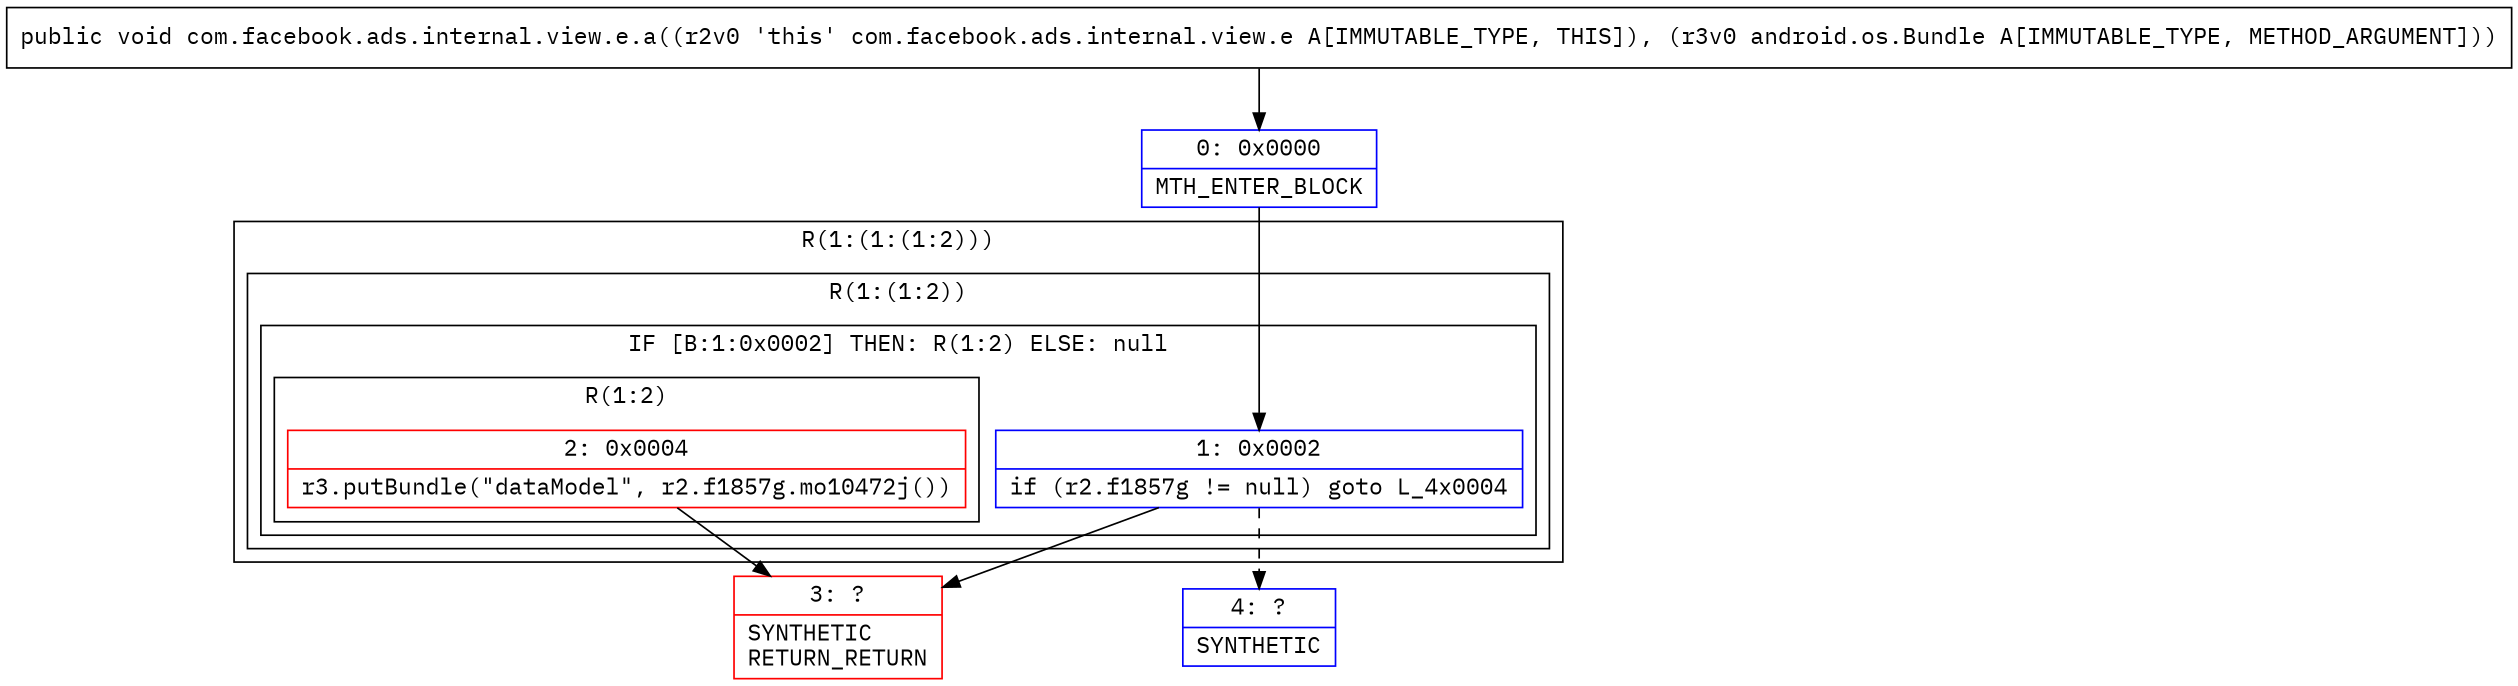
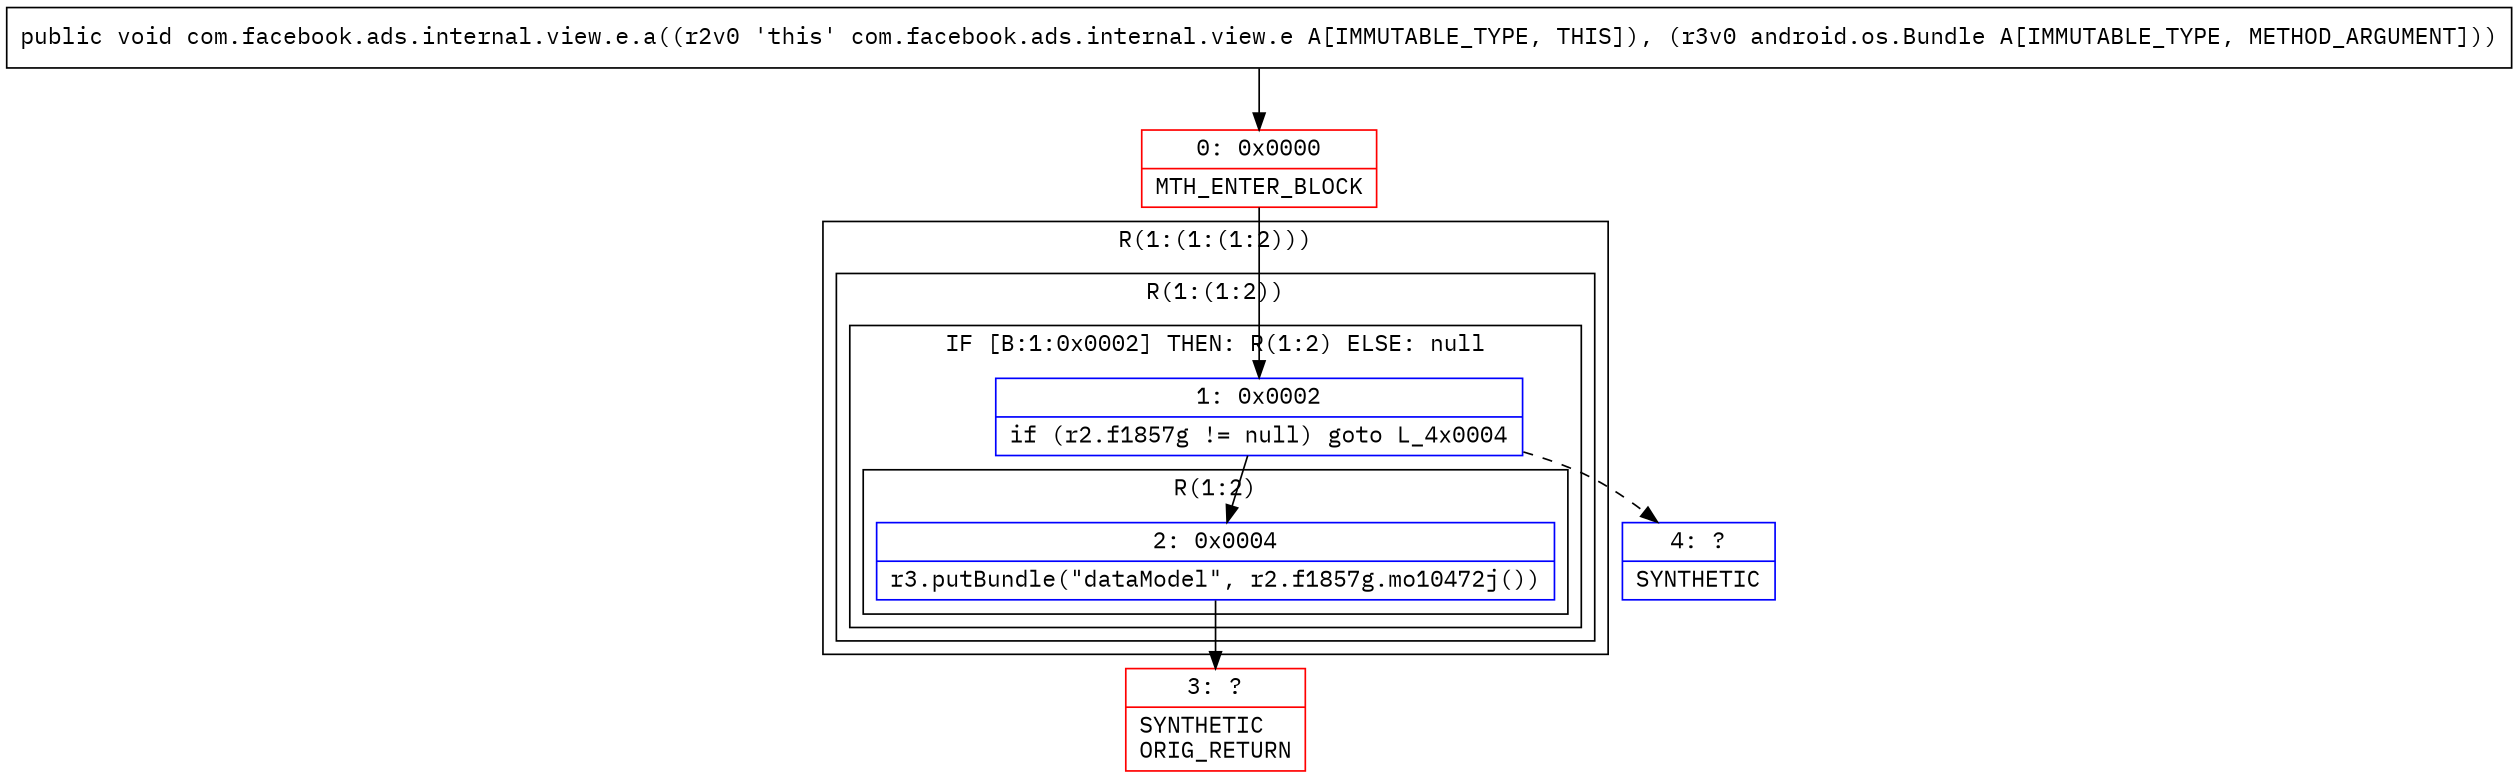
  digraph {
    fontname="IBM Plex Mono"
    node [color=blue fontname="IBM Plex Mono" shape=record]
    edge [fontname="IBM Plex Mono"]
-   n1 [color=red label="{2\:\ 0x0004|r3.putBundle(\"dataModel\", r2.f1857g.mo10472j())\l}"]
+   n1 [label="{2\:\ 0x0004|r3.putBundle(\"dataModel\", r2.f1857g.mo10472j())\l}"]
    n2 [label="{1\:\ 0x0002|if (r2.f1857g != null) goto L_4x0004\l}"]
-   n3 [color=red label="{3\:\ ?|SYNTHETIC\lRETURN_RETURN\l}"]
+   n3 [color=red label="{3\:\ ?|SYNTHETIC\lORIG_RETURN\l}"]
    n4 [label="{4\:\ ?|SYNTHETIC\l}"]
-   n5 [label="{0\:\ 0x0000|MTH_ENTER_BLOCK\l}"]
+   n5 [color=red label="{0\:\ 0x0000|MTH_ENTER_BLOCK\l}"]
    n6 [label="{public void com.facebook.ads.internal.view.e.a((r2v0 'this' com.facebook.ads.internal.view.e A[IMMUTABLE_TYPE, THIS]), (r3v0 android.os.Bundle A[IMMUTABLE_TYPE, METHOD_ARGUMENT])) }" color=""]
    subgraph cluster_1 {
      label="R(1:(1:(1:2)))"
      subgraph cluster_2 {
        label="R(1:(1:2))"
        subgraph cluster_3 {
          label="IF [B:1:0x0002] THEN: R(1:2) ELSE: null"
          n2
          subgraph cluster_4 {
            label="R(1:2)"
            n1
          }
        }
      }
    }
    n1 -> n3
-   n2 -> n3
+   n2 -> n1
    n2 -> n4 [style=dashed]
    n5 -> n2
    n6 -> n5
  }
